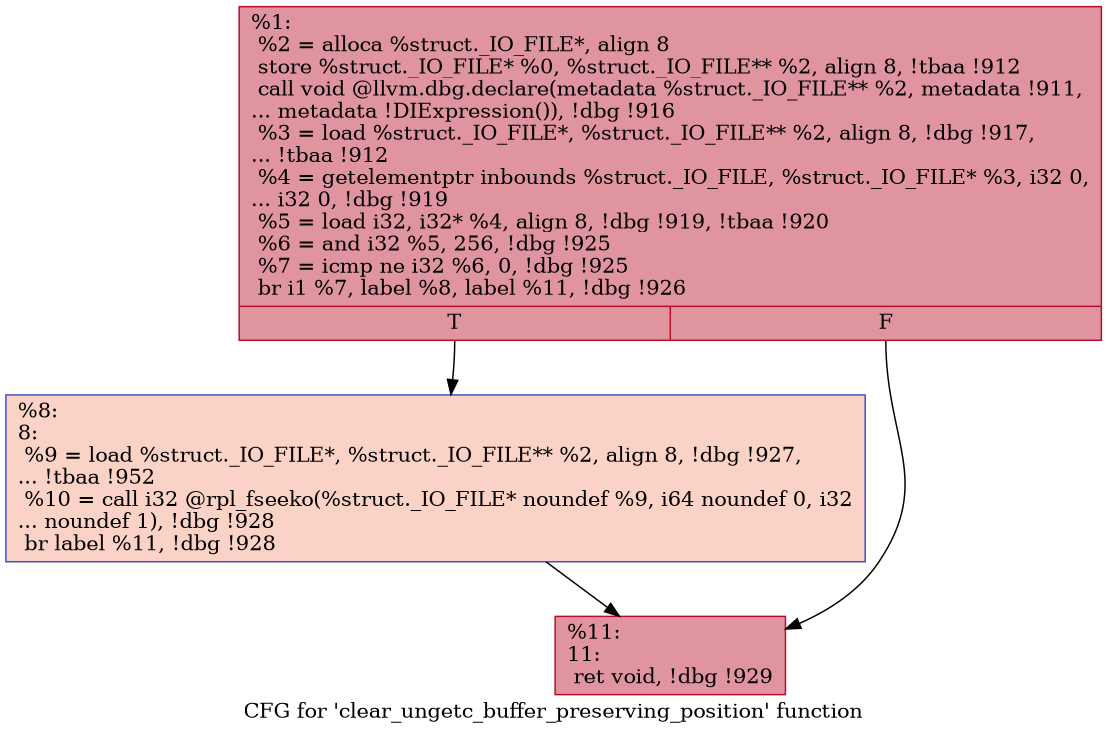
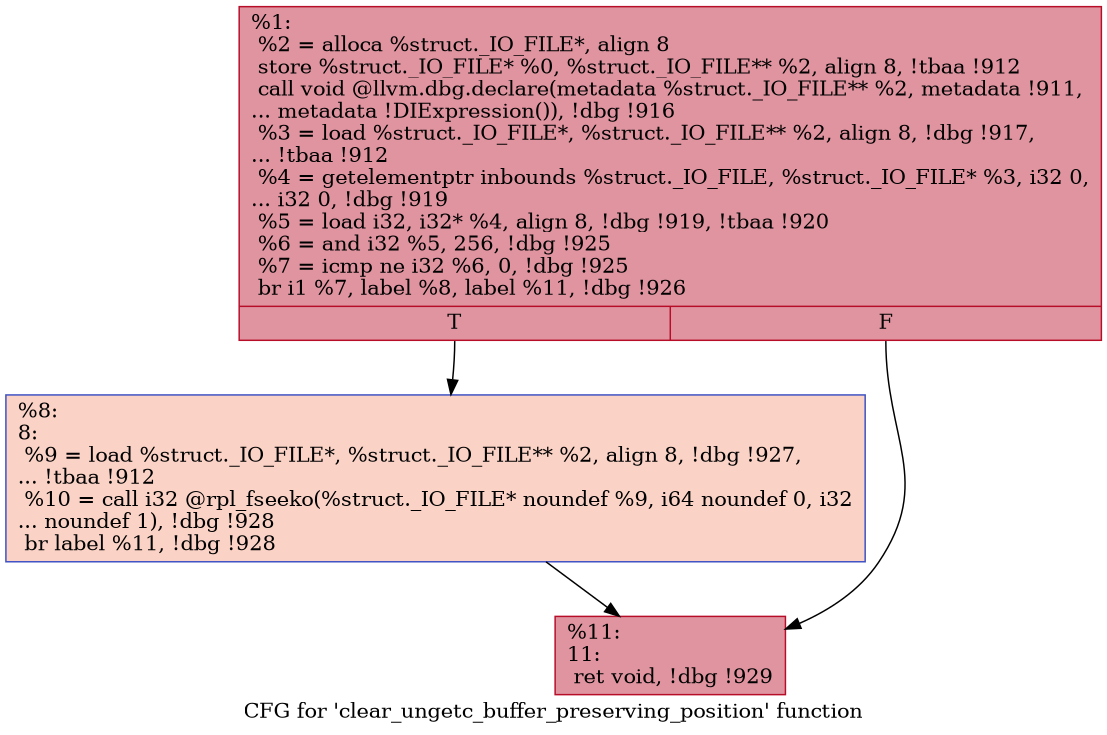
  digraph {
    label="CFG for 'clear_ungetc_buffer_preserving_position' function"
    node [color="#b70d28ff" fillcolor="#b70d2870" shape=record style=filled]
    n1 [label="{%1:\l  %2 = alloca %struct._IO_FILE*, align 8\l  store %struct._IO_FILE* %0, %struct._IO_FILE** %2, align 8, !tbaa !912\l  call void @llvm.dbg.declare(metadata %struct._IO_FILE** %2, metadata !911,\l... metadata !DIExpression()), !dbg !916\l  %3 = load %struct._IO_FILE*, %struct._IO_FILE** %2, align 8, !dbg !917,\l... !tbaa !912\l  %4 = getelementptr inbounds %struct._IO_FILE, %struct._IO_FILE* %3, i32 0,\l... i32 0, !dbg !919\l  %5 = load i32, i32* %4, align 8, !dbg !919, !tbaa !920\l  %6 = and i32 %5, 256, !dbg !925\l  %7 = icmp ne i32 %6, 0, !dbg !925\l  br i1 %7, label %8, label %11, !dbg !926\l|{<s0>T|<s1>F}}"]
-   n2 [color="#3d50c3ff" fillcolor="#f59c7d70" label="{%8:\l8:                                                \l  %9 = load %struct._IO_FILE*, %struct._IO_FILE** %2, align 8, !dbg !927,\l... !tbaa !952\l  %10 = call i32 @rpl_fseeko(%struct._IO_FILE* noundef %9, i64 noundef 0, i32\l... noundef 1), !dbg !928\l  br label %11, !dbg !928\l}"]
+   n2 [color="#3d50c3ff" fillcolor="#f59c7d70" label="{%8:\l8:                                                \l  %9 = load %struct._IO_FILE*, %struct._IO_FILE** %2, align 8, !dbg !927,\l... !tbaa !912\l  %10 = call i32 @rpl_fseeko(%struct._IO_FILE* noundef %9, i64 noundef 0, i32\l... noundef 1), !dbg !928\l  br label %11, !dbg !928\l}"]
    n3 [label="{%11:\l11:                                               \l  ret void, !dbg !929\l}"]
    n1 -> n2 [tailport=s0]
    n1 -> n3 [tailport=s1]
    n2 -> n3
  }
